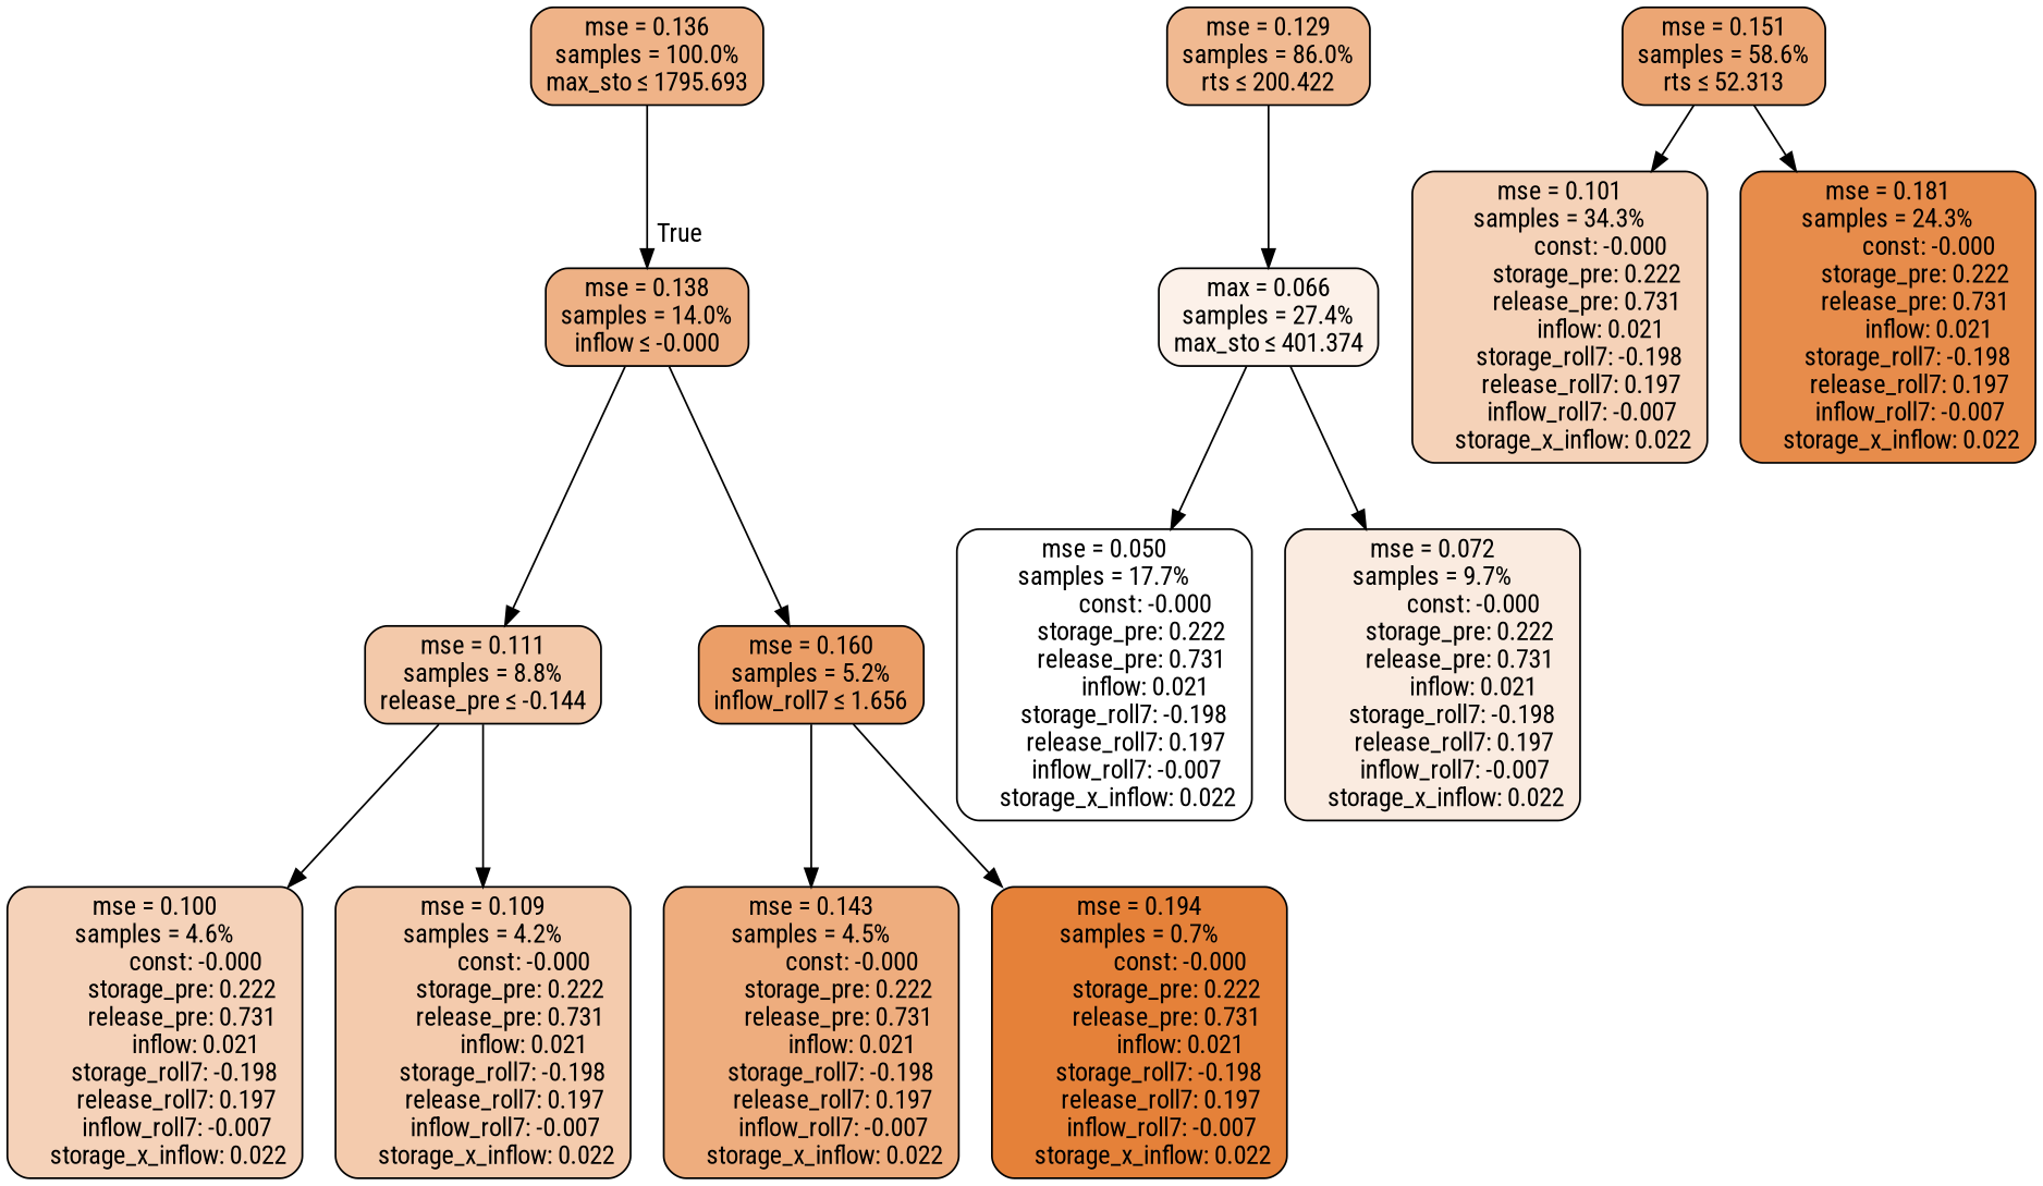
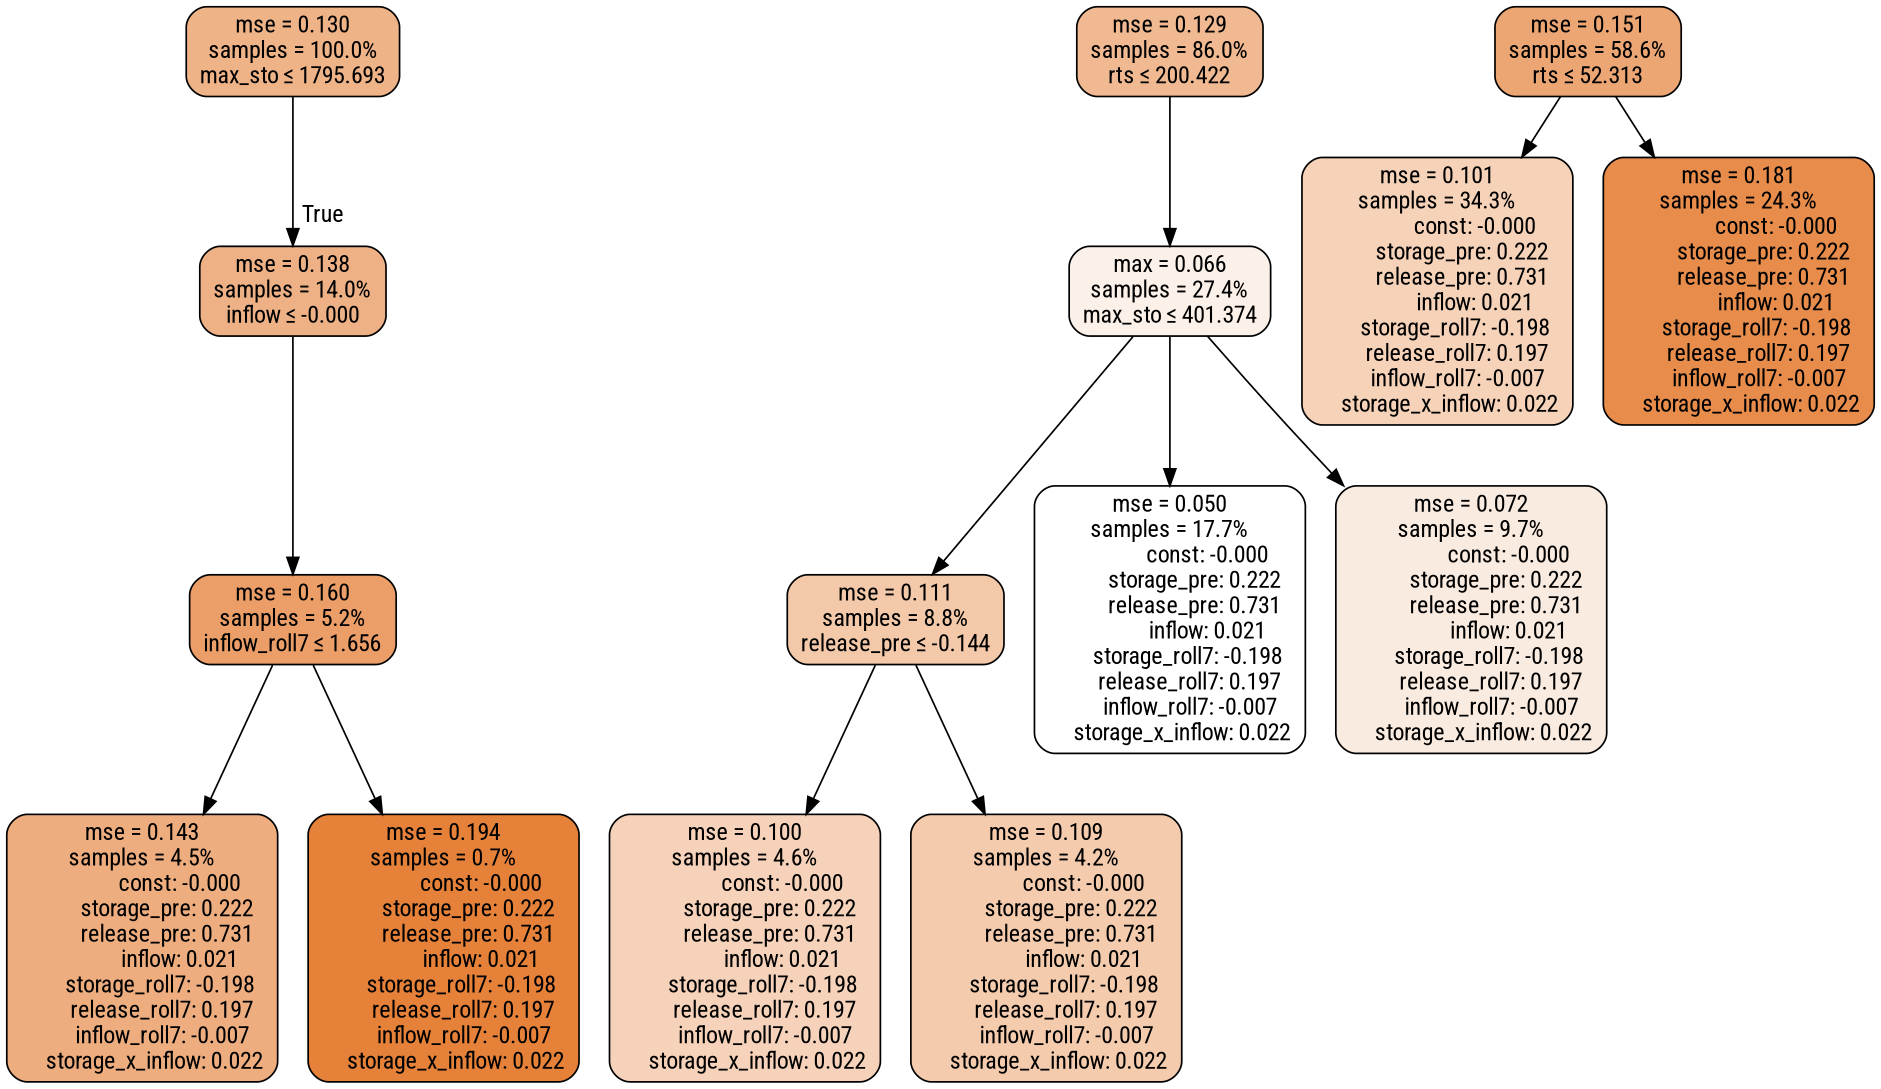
  digraph {
    fontname="Roboto Condensed"
    node [color=black fontname="Roboto Condensed" shape=rectangle style="filled, rounded"]
    edge [fontname="Roboto Condensed"]
-   n1 [fillcolor="#efb388" label="mse = 0.136\nsamples = 100.0%\nmax_sto &le; 1795.693"]
+   n1 [fillcolor="#efb388" label="mse = 0.130\nsamples = 100.0%\nmax_sto &le; 1795.693"]
    n2 [fillcolor="#eeb185" label="mse = 0.138\nsamples = 14.0%\ninflow &le; -0.000"]
    n3 [fillcolor="#f0b991" label="mse = 0.129\nsamples = 86.0%\nrts &le; 200.422"]
    n4 [fillcolor="#fcf1e9" label="max = 0.066\nsamples = 27.4%\nmax_sto &le; 401.374"]
    n5 [fillcolor="#f3c9aa" label="mse = 0.111\nsamples = 8.8%\nrelease_pre &le; -0.144"]
    n6 [fillcolor="#eb9e67" label="mse = 0.160\nsamples = 5.2%\ninflow_roll7 &le; 1.656"]
    n7 [fillcolor="#eca674" label="mse = 0.151\nsamples = 58.6%\nrts &le; 52.313"]
    n8 [fillcolor="#f5d2b8" label="mse = 0.101\nsamples = 34.3%\n               const: -0.000\n          storage_pre: 0.222\n          release_pre: 0.731\n               inflow: 0.021\n       storage_roll7: -0.198\n        release_roll7: 0.197\n        inflow_roll7: -0.007\n     storage_x_inflow: 0.022"]
    n9 [fillcolor="#e78c4b" label="mse = 0.181\nsamples = 24.3%\n               const: -0.000\n          storage_pre: 0.222\n          release_pre: 0.731\n               inflow: 0.021\n       storage_roll7: -0.198\n        release_roll7: 0.197\n        inflow_roll7: -0.007\n     storage_x_inflow: 0.022"]
    n10 [fillcolor="#ffffff" label="mse = 0.050\nsamples = 17.7%\n               const: -0.000\n          storage_pre: 0.222\n          release_pre: 0.731\n               inflow: 0.021\n       storage_roll7: -0.198\n        release_roll7: 0.197\n        inflow_roll7: -0.007\n     storage_x_inflow: 0.022"]
    n11 [fillcolor="#faebe0" label="mse = 0.072\nsamples = 9.7%\n               const: -0.000\n          storage_pre: 0.222\n          release_pre: 0.731\n               inflow: 0.021\n       storage_roll7: -0.198\n        release_roll7: 0.197\n        inflow_roll7: -0.007\n     storage_x_inflow: 0.022"]
    n12 [fillcolor="#f5d2b9" label="mse = 0.100\nsamples = 4.6%\n               const: -0.000\n          storage_pre: 0.222\n          release_pre: 0.731\n               inflow: 0.021\n       storage_roll7: -0.198\n        release_roll7: 0.197\n        inflow_roll7: -0.007\n     storage_x_inflow: 0.022"]
    n13 [fillcolor="#f4cbad" label="mse = 0.109\nsamples = 4.2%\n               const: -0.000\n          storage_pre: 0.222\n          release_pre: 0.731\n               inflow: 0.021\n       storage_roll7: -0.198\n        release_roll7: 0.197\n        inflow_roll7: -0.007\n     storage_x_inflow: 0.022"]
    n14 [fillcolor="#eead7e" label="mse = 0.143\nsamples = 4.5%\n               const: -0.000\n          storage_pre: 0.222\n          release_pre: 0.731\n               inflow: 0.021\n       storage_roll7: -0.198\n        release_roll7: 0.197\n        inflow_roll7: -0.007\n     storage_x_inflow: 0.022"]
    n15 [fillcolor="#e58139" label="mse = 0.194\nsamples = 0.7%\n               const: -0.000\n          storage_pre: 0.222\n          release_pre: 0.731\n               inflow: 0.021\n       storage_roll7: -0.198\n        release_roll7: 0.197\n        inflow_roll7: -0.007\n     storage_x_inflow: 0.022"]
    n1 -> n2 [headlabel=True labelangle=-45 labeldistance=2.5]
-   n2 -> n5
+   n4 -> n5
    n2 -> n6
    n3 -> n4
    n4 -> n10
    n4 -> n11
    n5 -> n12
    n5 -> n13
    n6 -> n14
    n6 -> n15
    n7 -> n8
    n7 -> n9
  }
